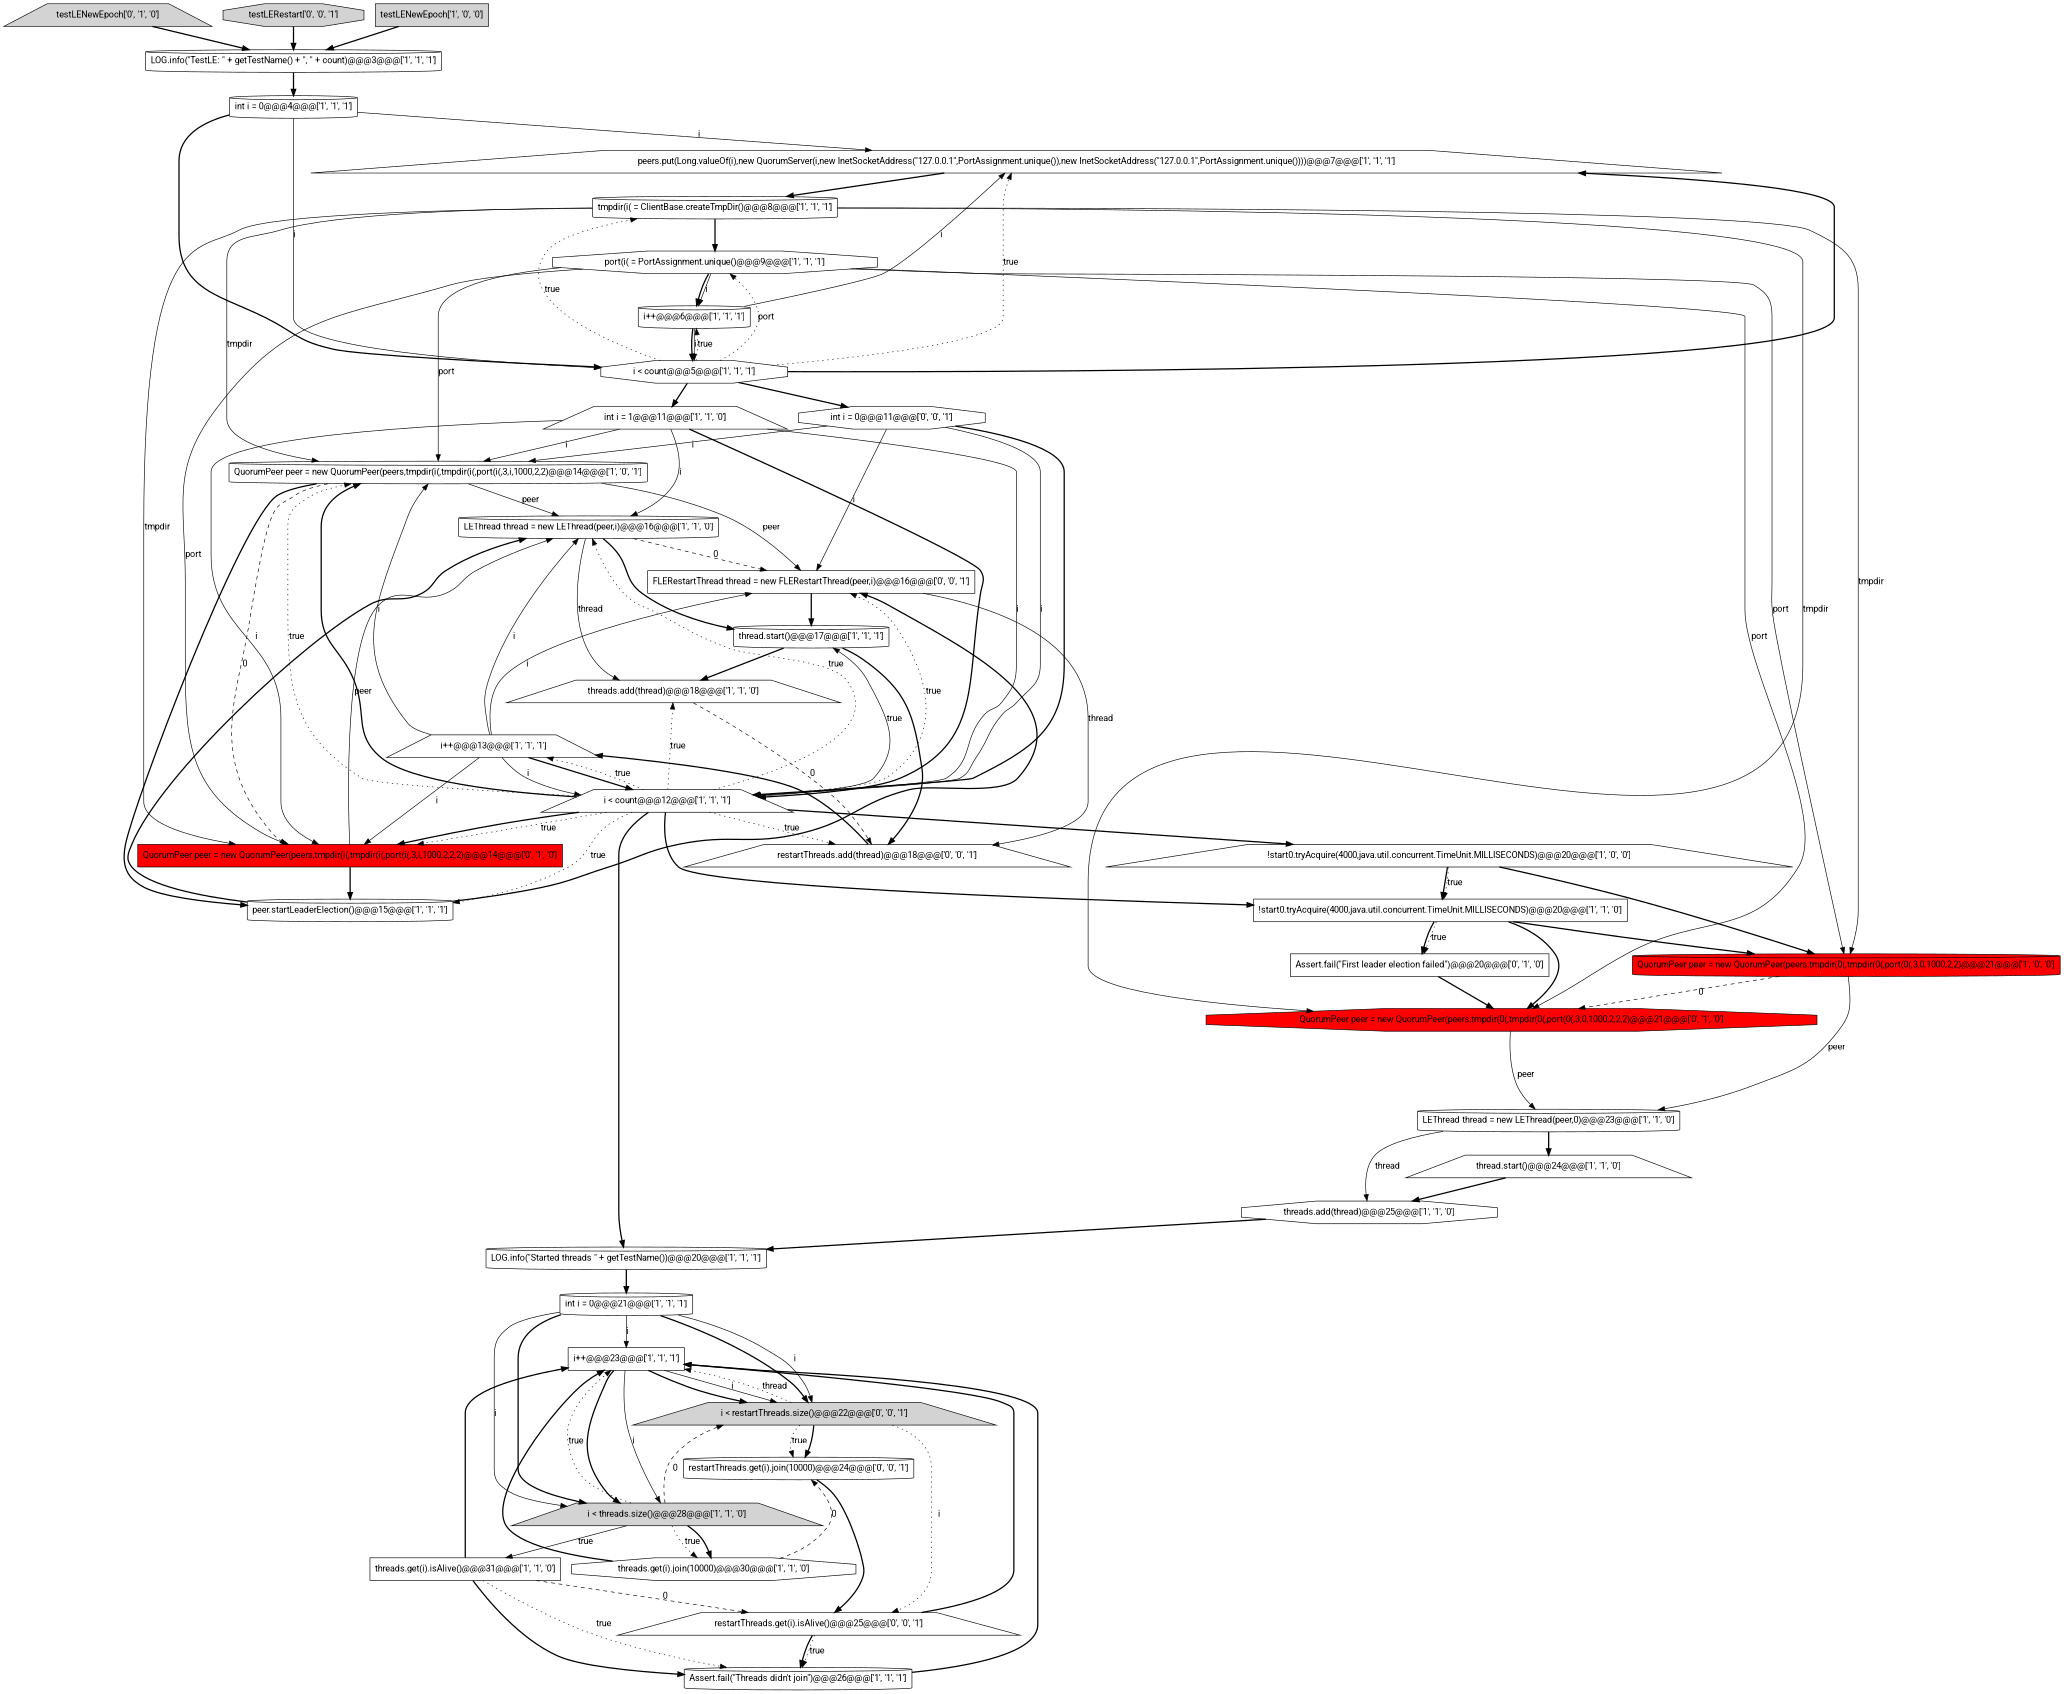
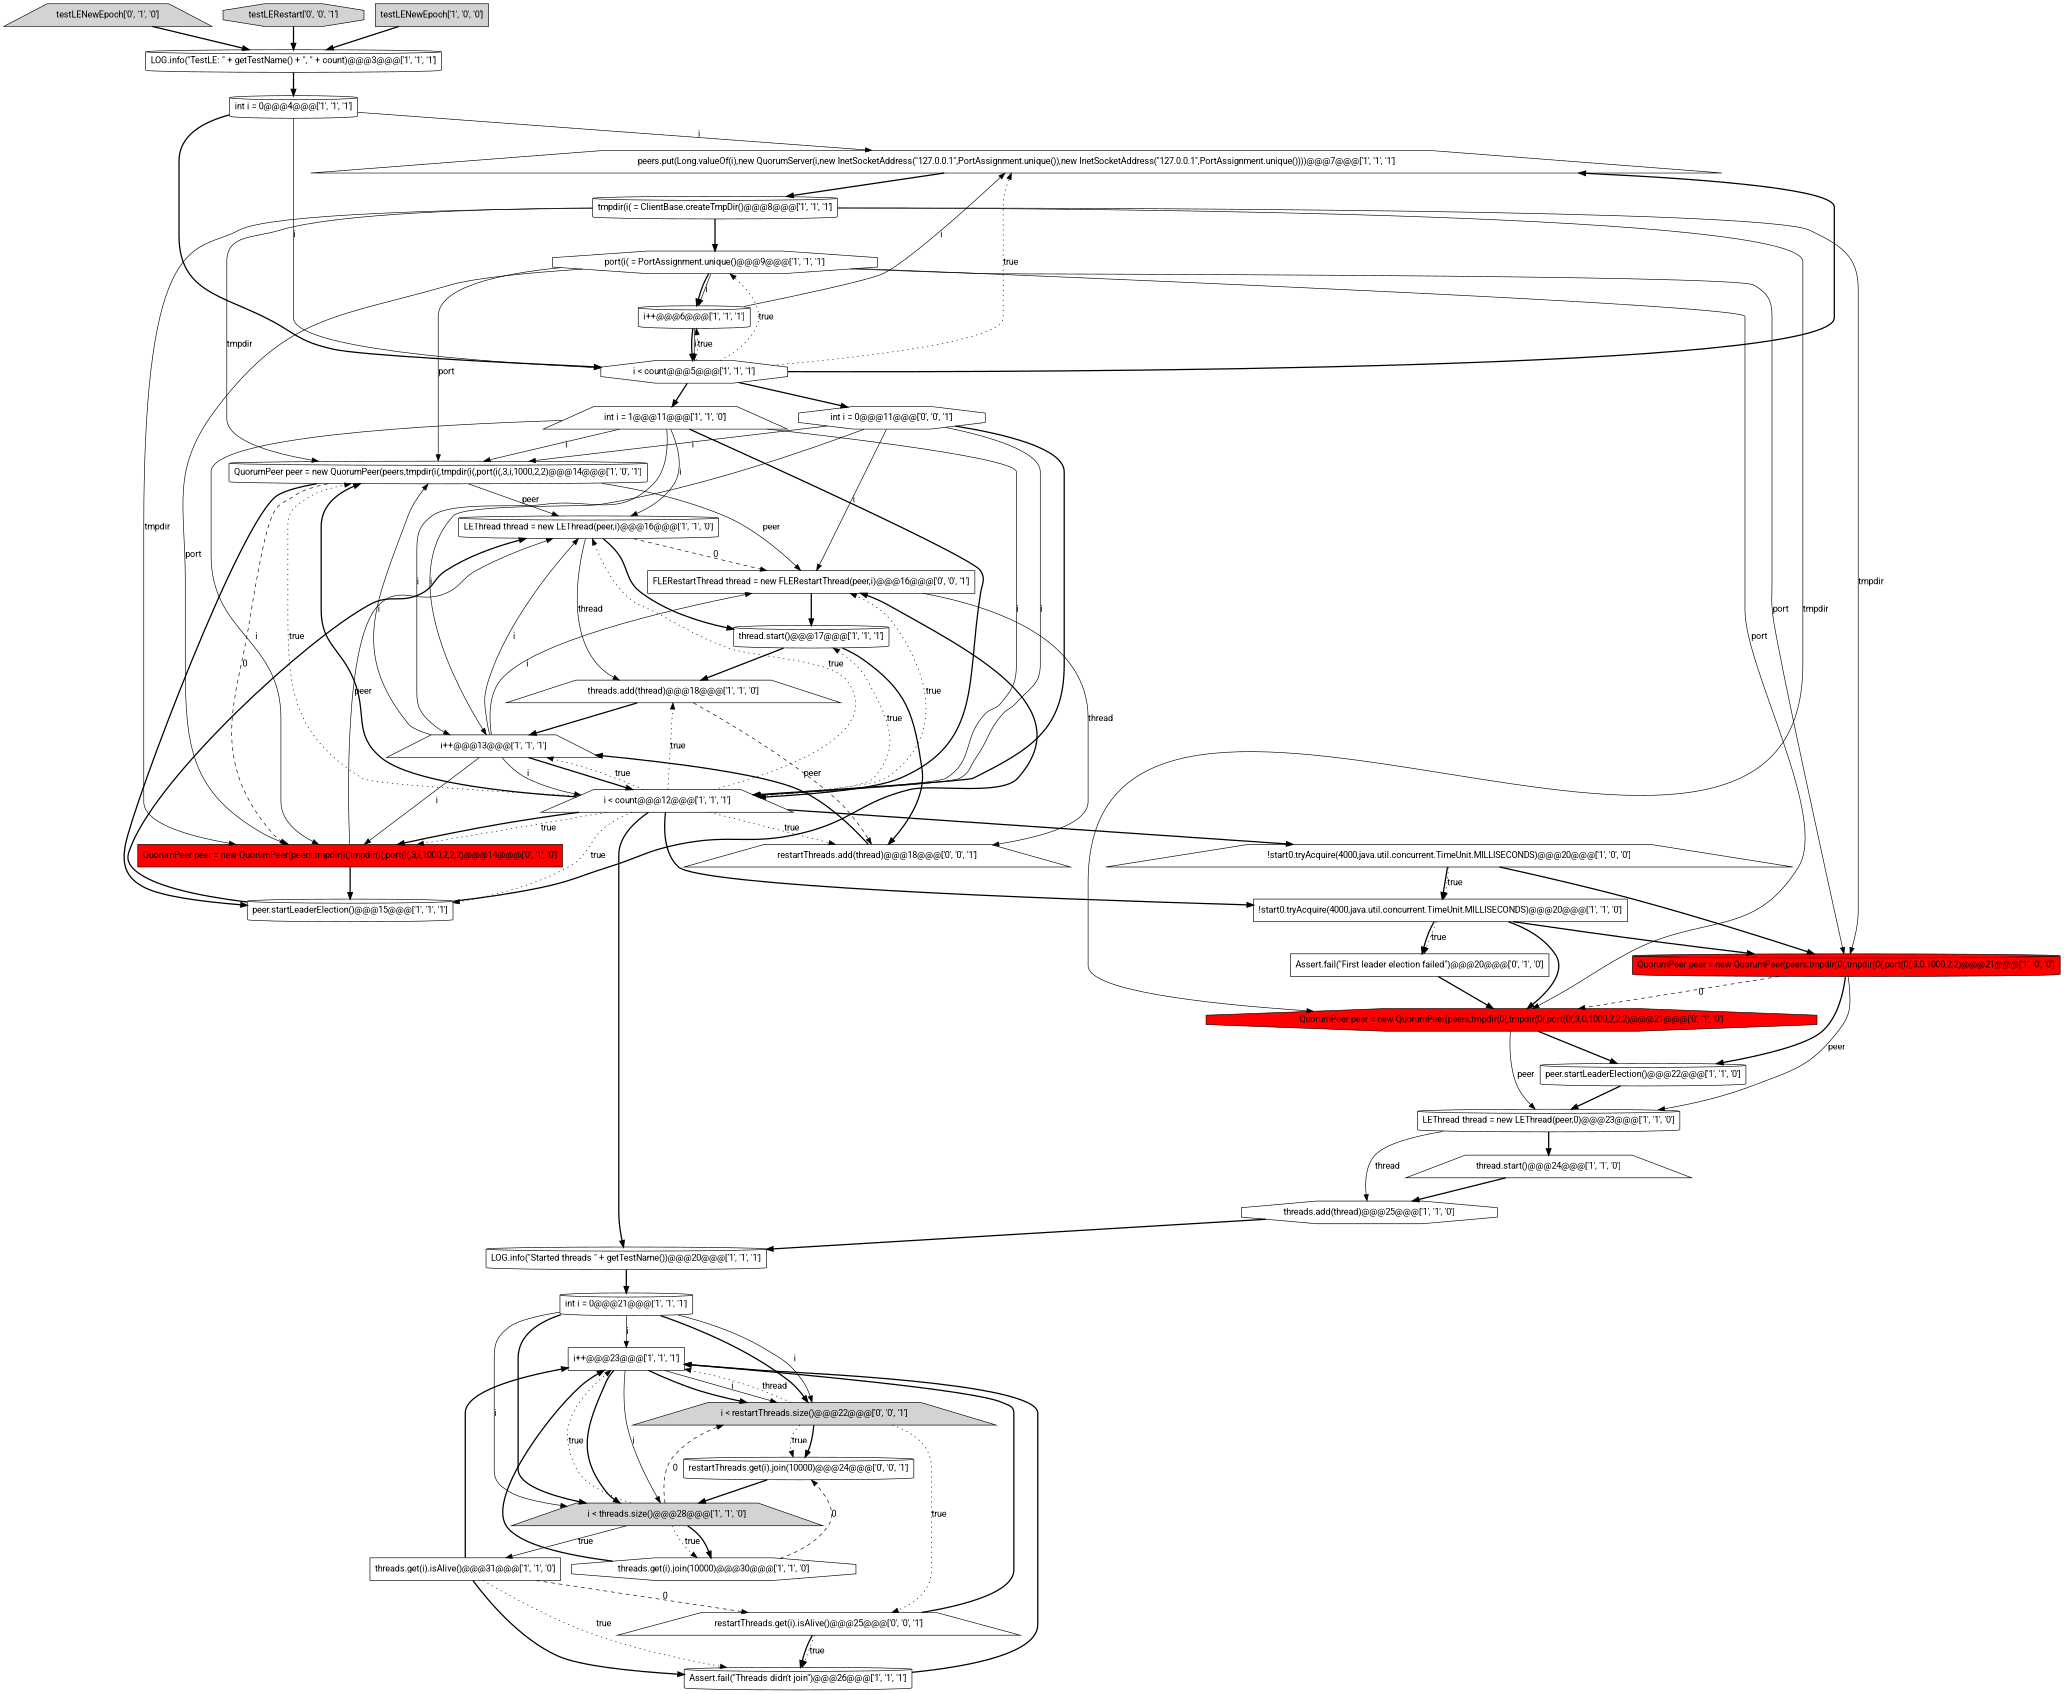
  digraph {
    fontname=Roboto
    node [fillcolor=white fontname=Roboto shape=cylinder style=filled]
    edge [fontname=Roboto style=bold]
    n1 [label="LOG.info(\"TestLE: \" + getTestName() + \", \" + count)@@@3@@@['1', '1', '1']"]
    n2 [label="int i = 0@@@4@@@['1', '1', '1']"]
    n3 [label="peers.put(Long.valueOf(i),new QuorumServer(i,new InetSocketAddress(\"127.0.0.1\",PortAssignment.unique()),new InetSocketAddress(\"127.0.0.1\",PortAssignment.unique())))@@@7@@@['1', '1', '1']" shape=trapezium]
    n4 [label="i < count@@@5@@@['1', '1', '1']" shape=octagon]
    n5 [label="!start0.tryAcquire(4000,java.util.concurrent.TimeUnit.MILLISECONDS)@@@20@@@['1', '1', '0']" shape=box]
    n6 [fillcolor=red label="QuorumPeer peer = new QuorumPeer(peers,tmpdir(0(,tmpdir(0(,port(0(,3,0,1000,2,2,2)@@@21@@@['0', '1', '0']" shape=octagon]
    n7 [label="Assert.fail(\"First leader election failed\")@@@20@@@['0', '1', '0']" shape=box]
    n8 [fillcolor=red label="QuorumPeer peer = new QuorumPeer(peers,tmpdir(0(,tmpdir(0(,port(0(,3,0,1000,2,2)@@@21@@@['1', '0', '0']"]
    n9 [label="LEThread thread = new LEThread(peer,0)@@@23@@@['1', '1', '0']"]
+   n10 [label="peer.startLeaderElection()@@@22@@@['1', '1', '0']"]
    n11 [label="thread.start()@@@24@@@['1', '1', '0']" shape=trapezium]
    n12 [label="threads.add(thread)@@@25@@@['1', '1', '0']" shape=octagon]
    n13 [label="LOG.info(\"Started threads \" + getTestName())@@@20@@@['1', '1', '1']"]
    n14 [label="int i = 1@@@11@@@['1', '1', '0']" shape=trapezium]
    n15 [label="i++@@@13@@@['1', '1', '1']" shape=trapezium]
    n16 [label="QuorumPeer peer = new QuorumPeer(peers,tmpdir(i(,tmpdir(i(,port(i(,3,i,1000,2,2)@@@14@@@['1', '0', '1']"]
    n17 [label="LEThread thread = new LEThread(peer,i)@@@16@@@['1', '1', '0']"]
    n18 [label="i < count@@@12@@@['1', '1', '1']" shape=trapezium]
    n19 [fillcolor=red label="QuorumPeer peer = new QuorumPeer(peers,tmpdir(i(,tmpdir(i(,port(i(,3,i,1000,2,2,2)@@@14@@@['0', '1', '0']" shape=box]
    n20 [label="int i = 0@@@11@@@['0', '0', '1']" shape=octagon]
    n21 [label="FLERestartThread thread = new FLERestartThread(peer,i)@@@16@@@['0', '0', '1']" shape=box]
    n22 [label="peer.startLeaderElection()@@@15@@@['1', '1', '1']"]
    n23 [label="thread.start()@@@17@@@['1', '1', '1']"]
    n24 [label="threads.add(thread)@@@18@@@['1', '1', '0']" shape=trapezium]
    n25 [label="restartThreads.add(thread)@@@18@@@['0', '0', '1']" shape=trapezium]
    n26 [label="!start0.tryAcquire(4000,java.util.concurrent.TimeUnit.MILLISECONDS)@@@20@@@['1', '0', '0']" shape=trapezium]
    n27 [label="restartThreads.get(i).isAlive()@@@25@@@['0', '0', '1']" shape=trapezium]
    n28 [label="i++@@@23@@@['1', '1', '1']" shape=box]
    n29 [label="Assert.fail(\"Threads didn't join\")@@@26@@@['1', '1', '1']"]
    n30 [fillcolor=lightgray label="i < restartThreads.size()@@@22@@@['0', '0', '1']" shape=trapezium]
    n31 [fillcolor=lightgray label="i < threads.size()@@@28@@@['1', '1', '0']" shape=trapezium]
    n32 [label="restartThreads.get(i).join(10000)@@@24@@@['0', '0', '1']"]
    n33 [label="int i = 0@@@21@@@['1', '1', '1']"]
    n34 [label="threads.get(i).isAlive()@@@31@@@['1', '1', '0']" shape=box]
    n35 [label="threads.get(i).join(10000)@@@30@@@['1', '1', '0']" shape=octagon]
    n36 [fillcolor=lightgray label="testLENewEpoch['0', '1', '0']" shape=trapezium]
    n37 [label="tmpdir(i( = ClientBase.createTmpDir()@@@8@@@['1', '1', '1']"]
    n38 [label="port(i( = PortAssignment.unique()@@@9@@@['1', '1', '1']" shape=octagon]
    n39 [label="i++@@@6@@@['1', '1', '1']"]
    n40 [fillcolor=lightgray label="testLERestart['0', '0', '1']" shape=octagon]
    n41 [fillcolor=lightgray label="testLENewEpoch['1', '0', '0']" shape=box]
    n1 -> n2
    n2 -> n3 [label=i style=solid]
    n2 -> n4 [label=i style=solid]
    n2 -> n4
    n3 -> n37
    n4 -> n3 [label=true style=dotted]
    n4 -> n3
    n4 -> n14
    n4 -> n20
-   n4 -> n37 [label=true style=dotted]
-   n4 -> n38 [label=port style=dotted]
+   n4 -> n38 [label=true style=dotted]
    n4 -> n39 [label=true style=dotted]
    n5 -> n6
    n5 -> n7 [label=true style=dotted]
    n5 -> n7
    n5 -> n8
    n6 -> n9 [label=peer style=solid]
+   n6 -> n10
    n7 -> n6
    n8 -> n6 [label=0 style=dashed]
    n8 -> n9 [label=peer style=solid]
+   n8 -> n10
    n9 -> n11
    n9 -> n12 [label=thread style=solid]
+   n10 -> n9
    n11 -> n12
    n12 -> n13
    n13 -> n33
+   n14 -> n15 [label=i style=solid]
    n14 -> n16 [label=i style=solid]
    n14 -> n17 [label=i style=solid]
    n14 -> n18 [label=i style=solid]
    n14 -> n18
    n14 -> n19 [label=i style=solid]
    n15 -> n16 [label=i style=solid]
    n15 -> n17 [label=i style=solid]
    n15 -> n18 [label=i style=solid]
    n15 -> n18
    n15 -> n19 [label=i style=solid]
    n15 -> n21 [label=i style=solid]
    n16 -> n17 [label=peer style=solid]
    n16 -> n19 [label=0 style=dashed]
    n16 -> n21 [label=peer style=solid]
    n16 -> n22
    n17 -> n21 [label=0 style=dashed]
    n17 -> n23
    n17 -> n24 [label=thread style=solid]
    n18 -> n5
    n18 -> n13
    n18 -> n15 [label=true style=dotted]
    n18 -> n16 [label=true style=dotted]
    n18 -> n16
    n18 -> n17 [label=true style=dotted]
    n18 -> n19
    n18 -> n19 [label=true style=dotted]
    n18 -> n21 [label=true style=dotted]
    n18 -> n22 [label=true style=dotted]
-   n18 -> n23 [label=true style=solid]
+   n18 -> n23 [label=true style=dotted]
    n18 -> n24 [label=true style=dotted]
    n18 -> n25 [label=true style=dotted]
    n18 -> n26
    n19 -> n17 [label=peer style=solid]
    n19 -> n22
+   n20 -> n15 [label=i style=solid]
    n20 -> n16 [label=i style=solid]
    n20 -> n18 [label=i style=solid]
    n20 -> n18
    n20 -> n21 [label=i style=solid]
    n21 -> n23
    n21 -> n25 [label=thread style=solid]
    n22 -> n17
    n22 -> n21
    n23 -> n24
    n23 -> n25
-   n24 -> n25 [label=0 style=dashed]
+   n24 -> n15
+   n24 -> n25 [label=peer style=dashed]
    n25 -> n15
    n26 -> n5 [label=true style=dotted]
    n26 -> n5
    n26 -> n8
    n27 -> n28
    n27 -> n29 [label=true style=dotted]
    n27 -> n29
    n28 -> n30
    n28 -> n30 [label=i style=solid]
    n28 -> n31
    n28 -> n31 [label=i style=solid]
    n29 -> n28
-   n30 -> n27 [label=i style=dotted]
+   n30 -> n27 [label=true style=dotted]
    n30 -> n28 [label=thread style=dotted]
    n30 -> n32
    n30 -> n32 [label=true style=dotted]
    n31 -> n28 [label=true style=dotted]
    n31 -> n30 [label=0 style=dashed]
    n31 -> n34 [label=true style=solid]
    n31 -> n35 [label=true style=dotted]
    n31 -> n35
-   n32 -> n27
+   n32 -> n31
    n33 -> n28 [label=i style=solid]
    n33 -> n30
    n33 -> n30 [label=i style=solid]
    n33 -> n31 [label=i style=solid]
    n33 -> n31
    n34 -> n27 [label=0 style=dashed]
    n34 -> n28
    n34 -> n29
    n34 -> n29 [label=true style=dotted]
    n35 -> n28
    n35 -> n32 [label=0 style=dashed]
    n36 -> n1
    n37 -> n6 [label=tmpdir style=solid]
    n37 -> n8 [label=tmpdir style=solid]
    n37 -> n16 [label=tmpdir style=solid]
    n37 -> n19 [label=tmpdir style=solid]
    n37 -> n38
    n38 -> n6 [label=port style=solid]
    n38 -> n8 [label=port style=solid]
    n38 -> n16 [label=port style=solid]
    n38 -> n19 [label=port style=solid]
    n38 -> n39
    n38 -> n39 [label=i style=solid]
    n39 -> n3 [label=i style=solid]
    n39 -> n4 [label=i style=solid]
    n39 -> n4
    n40 -> n1
    n41 -> n1
  }
